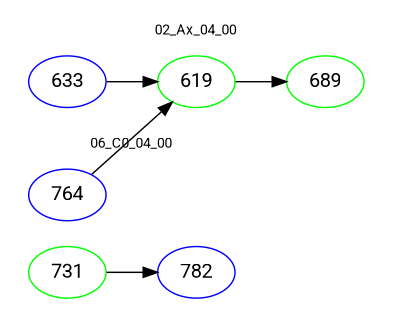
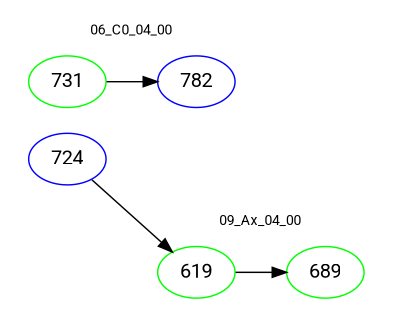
  digraph {
    fontname=Roboto
    rankdir=LR
    node [color=blue fontname=Roboto]
    edge [color=black fontname=Roboto]
-   n1 [label=633]
    n2 [color=green label=619]
    n3 [color=green label=689]
-   n4 [label=764]
+   n4 [label=724]
    n5 [color=green label=731]
    n6 [label=782]
    subgraph cluster_1 {
      color=white
      fontsize=10
-     label="02_Ax_04_00"
-     n1
+     label="09_Ax_04_00"
      n2
      n3
    }
    subgraph cluster_2 {
      color=white
      fontsize=10
      label="06_C0_04_00"
      n4
      n5
      n6
    }
-   n1 -> n2
    n2 -> n3
    n4 -> n2
    n5 -> n6
  }
